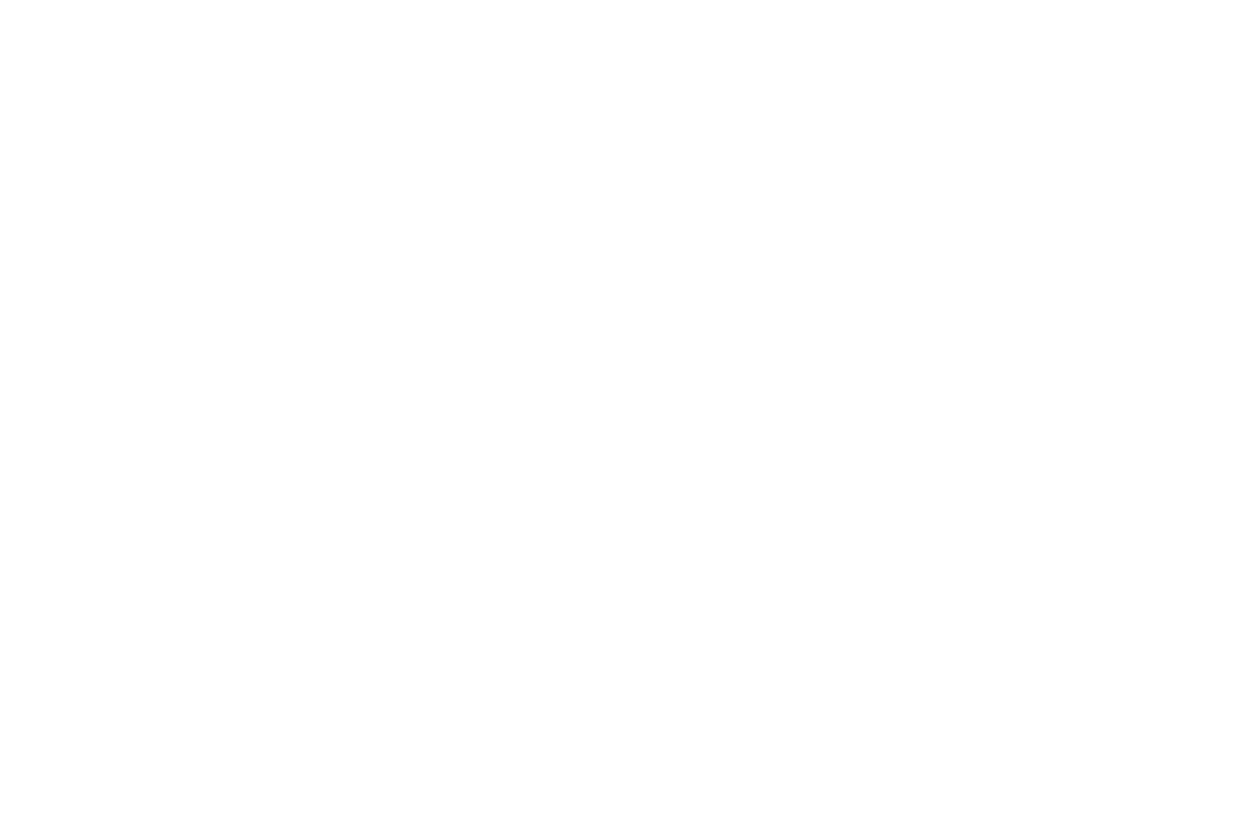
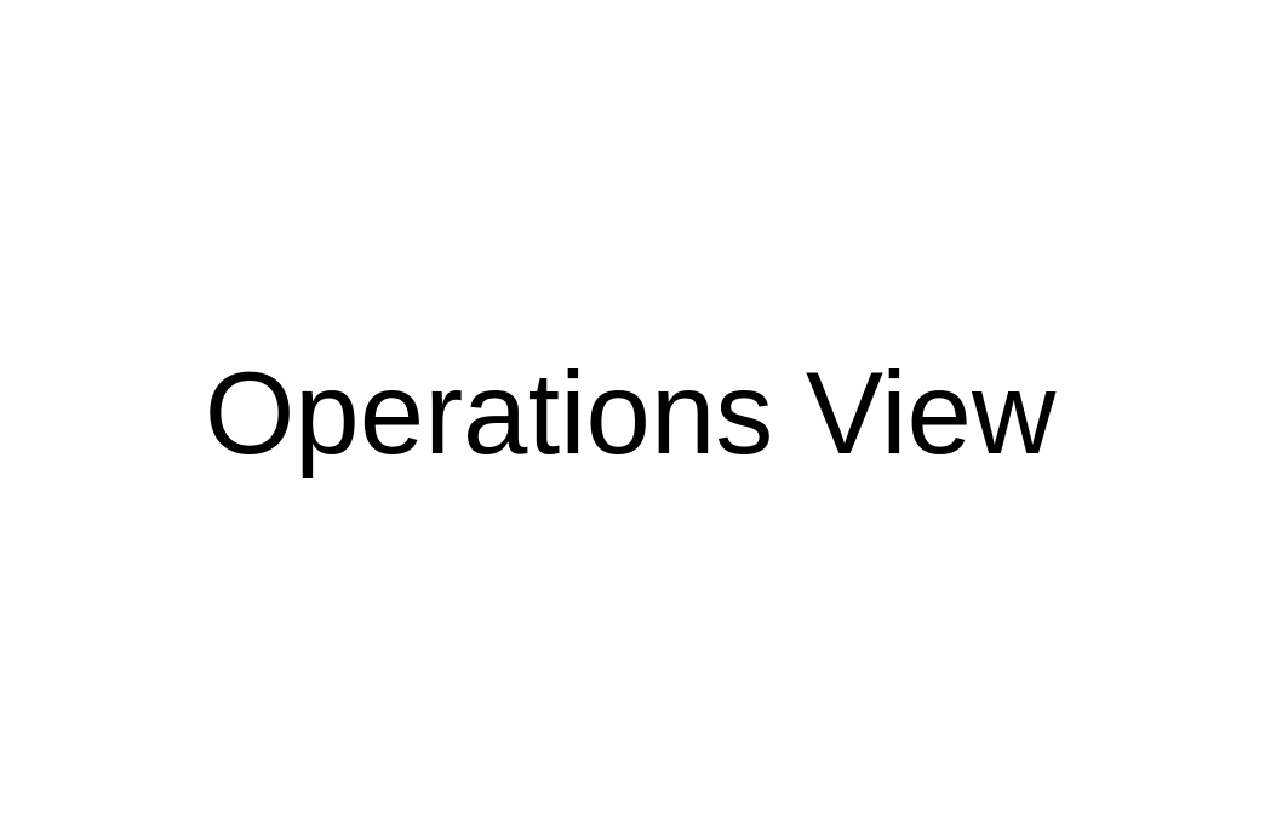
  <mxCell id="0" />
  <mxCell id="1" value="About" parent="0" />
  <mxCell id="2" value="Title" parent="0" />
+ <mxCell id="3" value="Operations View" style="text;html=1;strokeColor=none;fillColor=none;align=center;verticalAlign=middle;whiteSpace=wrap;rounded=0;fontSize=48;opacity=30;" vertex="1" parent="2"><mxGeometry x="20" y="20" width="480" height="300" as="geometry" /></mxCell>
